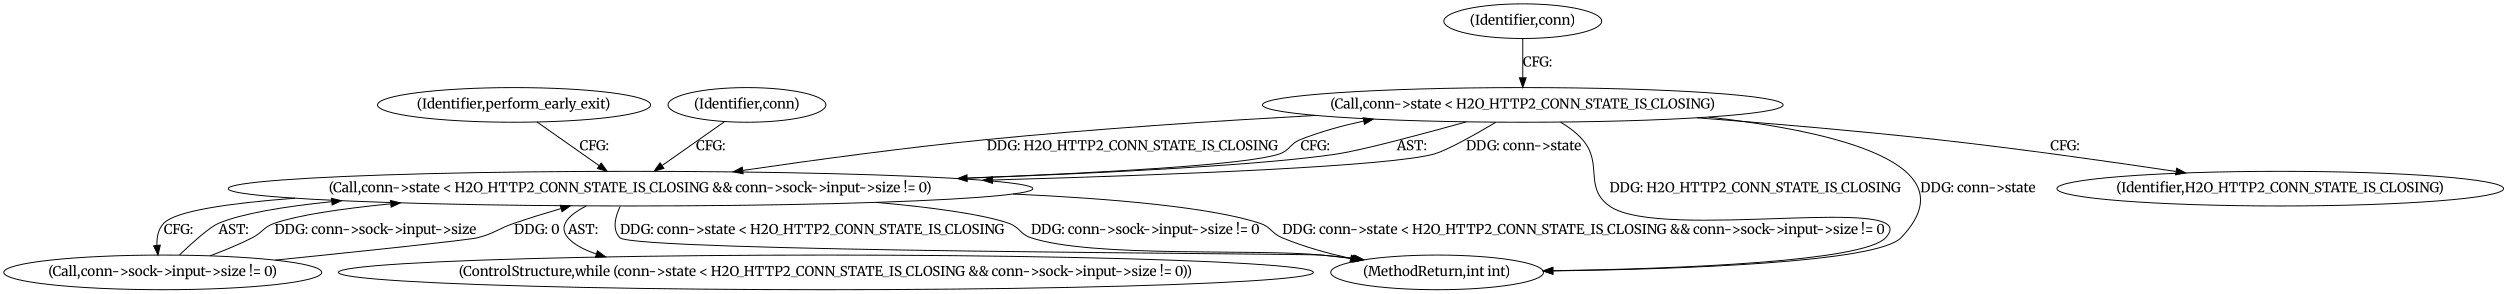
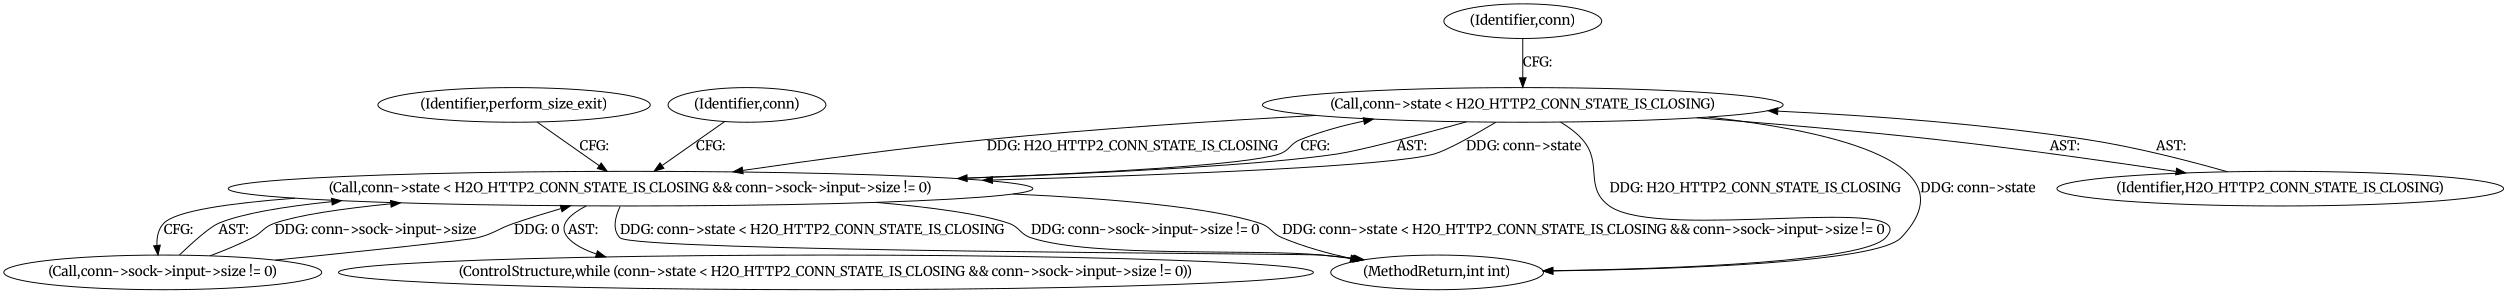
  digraph {
    fontname=Merriweather
    node [fontname=Merriweather]
    edge [fontname=Merriweather]
    n1 [label="(Call,conn->state < H2O_HTTP2_CONN_STATE_IS_CLOSING)"]
    n2 [label="(Call,conn->state < H2O_HTTP2_CONN_STATE_IS_CLOSING && conn->sock->input->size != 0)"]
    n3 [label="(MethodReturn,int int)"]
    n4 [label="(Identifier,H2O_HTTP2_CONN_STATE_IS_CLOSING)"]
    n5 [label="(Call,conn->sock->input->size != 0)"]
    n6 [label="(ControlStructure,while (conn->state < H2O_HTTP2_CONN_STATE_IS_CLOSING && conn->sock->input->size != 0))"]
-   n7 [label="(Identifier,perform_early_exit)"]
+   n7 [label="(Identifier,perform_size_exit)"]
    n8 [label="(Identifier,conn)"]
    n9 [label="(Identifier,conn)"]
    n1 -> n2 [label="AST: "]
    n1 -> n2 [label="DDG: conn->state"]
    n1 -> n2 [label="DDG: H2O_HTTP2_CONN_STATE_IS_CLOSING"]
    n1 -> n3 [label="DDG: H2O_HTTP2_CONN_STATE_IS_CLOSING"]
    n1 -> n3 [label="DDG: conn->state"]
-   n1 -> n4 [label="CFG: "]
+   n1 -> n4 [label="AST: "]
    n2 -> n1 [label="CFG: "]
    n2 -> n3 [label="DDG: conn->sock->input->size != 0"]
    n2 -> n3 [label="DDG: conn->state < H2O_HTTP2_CONN_STATE_IS_CLOSING && conn->sock->input->size != 0"]
    n2 -> n3 [label="DDG: conn->state < H2O_HTTP2_CONN_STATE_IS_CLOSING"]
    n2 -> n5 [label="CFG: "]
    n2 -> n6 [label="AST: "]
+   n4 -> n1 [label="AST: "]
    n5 -> n2 [label="AST: "]
    n5 -> n2 [label="DDG: conn->sock->input->size"]
    n5 -> n2 [label="DDG: 0"]
    n7 -> n2 [label="CFG: "]
    n8 -> n1 [label="CFG: "]
    n9 -> n2 [label="CFG: "]
  }
